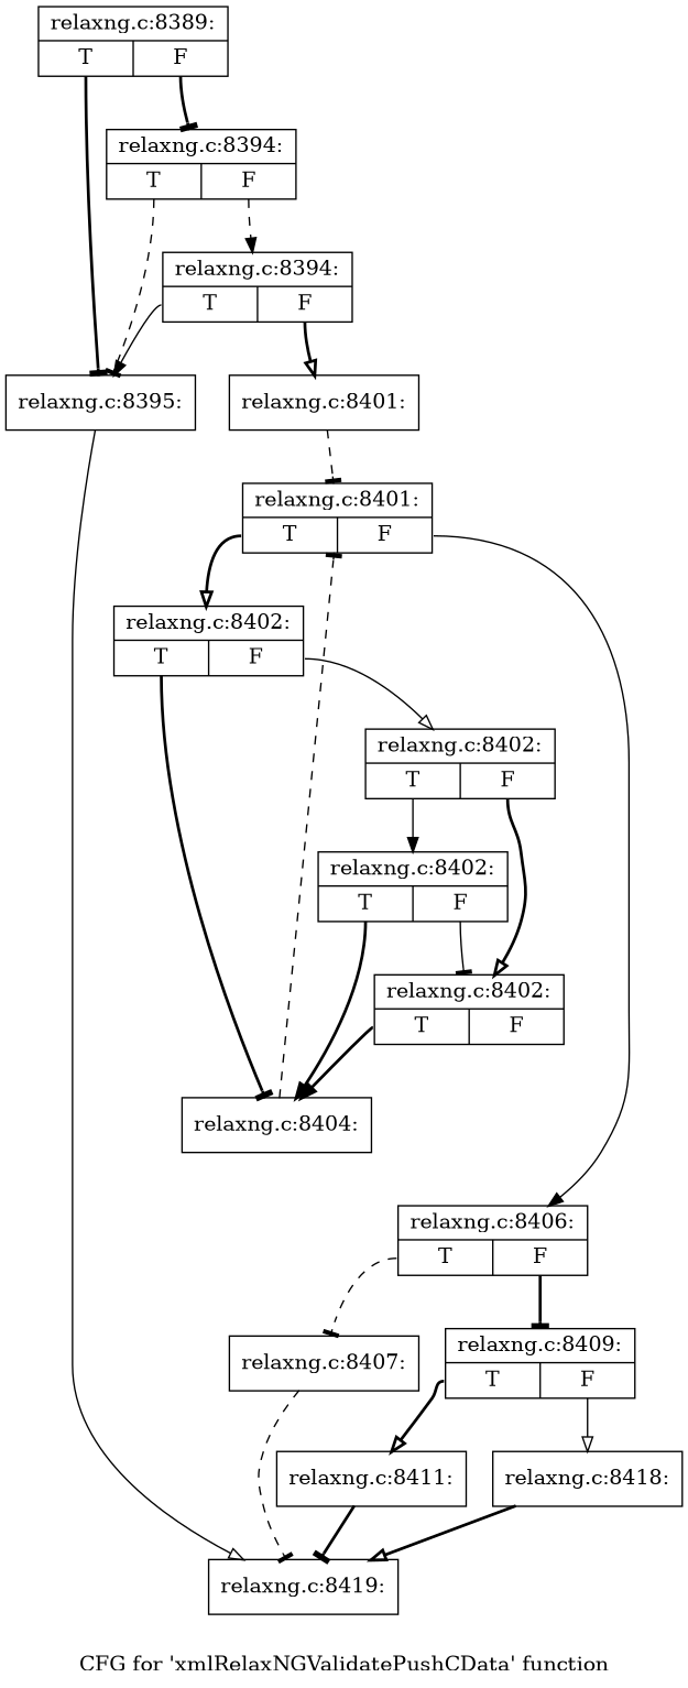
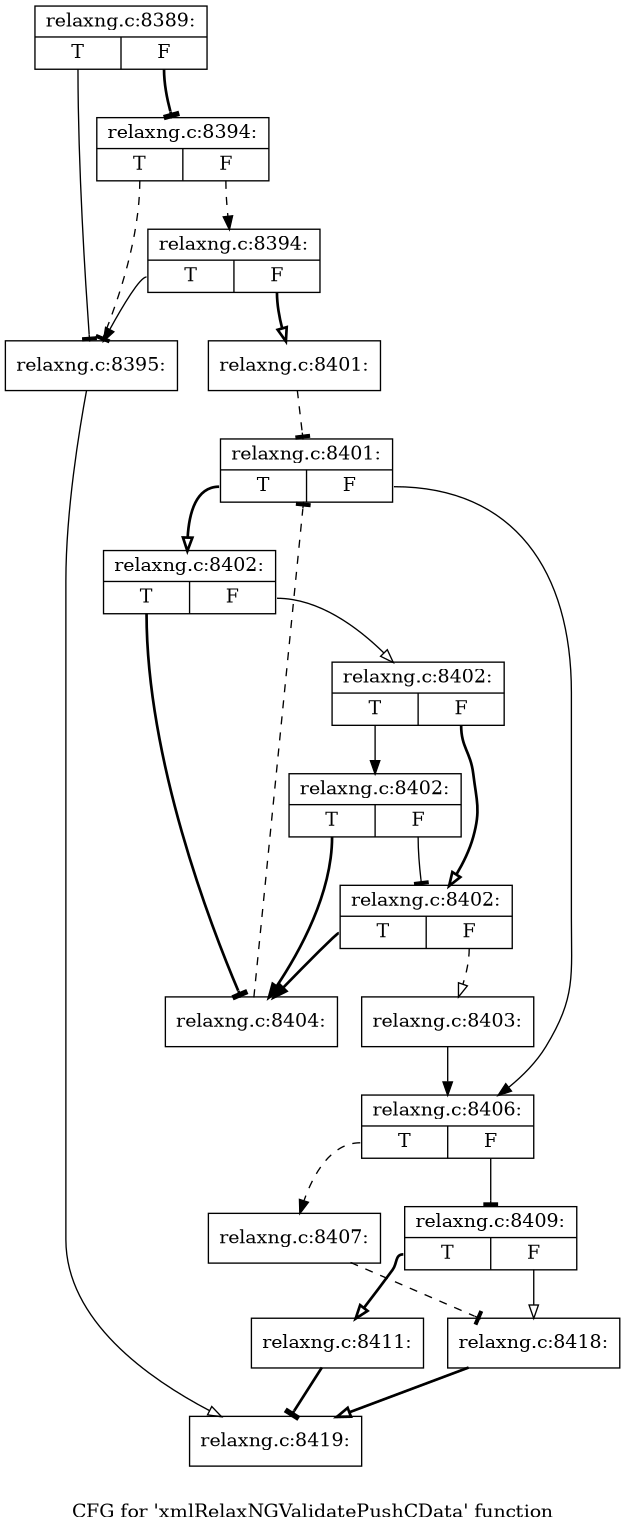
  digraph {
    fontname="DejaVu Serif"
    label="CFG for 'xmlRelaxNGValidatePushCData' function"
    node [fontname="DejaVu Serif" shape=record]
    edge [arrowhead=tee fontname="DejaVu Serif" style=solid tailport=s0]
    n1 [label="{relaxng.c:8389:|{<s0>T|<s1>F}}"]
    n2 [label="{relaxng.c:8395:}"]
    n3 [label="{relaxng.c:8394:|{<s0>T|<s1>F}}"]
    n4 [label="{relaxng.c:8419:}"]
    n5 [label="{relaxng.c:8394:|{<s0>T|<s1>F}}"]
    n6 [label="{relaxng.c:8401:}"]
    n7 [label="{relaxng.c:8401:|{<s0>T|<s1>F}}"]
    n8 [label="{relaxng.c:8402:|{<s0>T|<s1>F}}"]
    n9 [label="{relaxng.c:8406:|{<s0>T|<s1>F}}"]
    n10 [label="{relaxng.c:8404:}"]
    n11 [label="{relaxng.c:8402:|{<s0>T|<s1>F}}"]
    n12 [label="{relaxng.c:8407:}"]
    n13 [label="{relaxng.c:8409:|{<s0>T|<s1>F}}"]
    n14 [label="{relaxng.c:8402:|{<s0>T|<s1>F}}"]
    n15 [label="{relaxng.c:8402:|{<s0>T|<s1>F}}"]
    n16 [label="{relaxng.c:8411:}"]
    n17 [label="{relaxng.c:8418:}"]
-   n1 -> n2 [style=bold]
+   n18 [label="{relaxng.c:8403:}"]
+   n1 -> n2
    n1 -> n3 [style=bold tailport=s1]
    n2 -> n4 [arrowhead=onormal]
    n3 -> n2 [style=dashed]
    n3 -> n5 [arrowhead=normal style=dashed tailport=s1]
    n5 -> n2 [arrowhead=normal]
    n5 -> n6 [arrowhead=onormal style=bold tailport=s1]
    n6 -> n7 [style=dashed]
    n7 -> n8 [arrowhead=onormal style=bold]
    n7 -> n9 [arrowhead=normal tailport=s1]
    n8 -> n10 [style=bold]
    n8 -> n11 [arrowhead=onormal tailport=s1]
-   n9 -> n12 [style=dashed]
-   n9 -> n13 [style=bold tailport=s1]
+   n9 -> n12 [arrowhead=normal style=dashed]
+   n9 -> n13 [tailport=s1]
    n10 -> n7 [style=dashed]
    n11 -> n14 [arrowhead=normal]
    n11 -> n15 [arrowhead=onormal style=bold tailport=s1]
-   n12 -> n4 [style=dashed]
+   n12 -> n17 [style=dashed]
    n13 -> n16 [arrowhead=onormal style=bold]
    n13 -> n17 [arrowhead=onormal tailport=s1]
    n14 -> n10 [arrowhead=normal style=bold]
    n14 -> n15 [tailport=s1]
    n15 -> n10 [arrowhead=normal style=bold]
+   n15 -> n18 [arrowhead=onormal style=dashed tailport=s1]
    n16 -> n4 [style=bold]
    n17 -> n4 [arrowhead=onormal style=bold]
+   n18 -> n9 [arrowhead=normal]
  }
